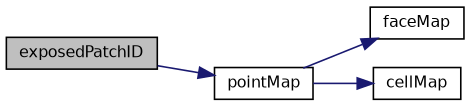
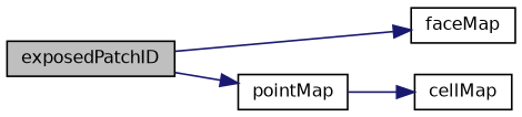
  digraph {
    rankdir=LR
    node [color=black fontname=Helvetica fontsize=10 shape=record]
    edge [color=midnightblue fontname=Helvetica fontsize=10 labelfontname=Helvetica labelfontsize=10 style=solid]
    n1 [fillcolor=grey75 fontcolor=black height=0.2 label=exposedPatchID style=filled width=0.4]
    n2 [height=0.2 label=faceMap width=0.4]
    n3 [height=0.2 label=pointMap width=0.4]
    n4 [height=0.2 label=cellMap width=0.4]
-   n3 -> n2
+   n1 -> n2
    n1 -> n3
    n3 -> n4
  }
